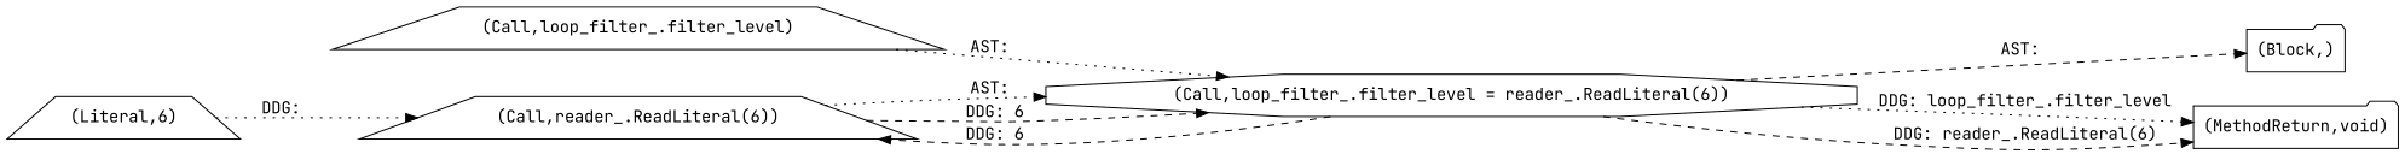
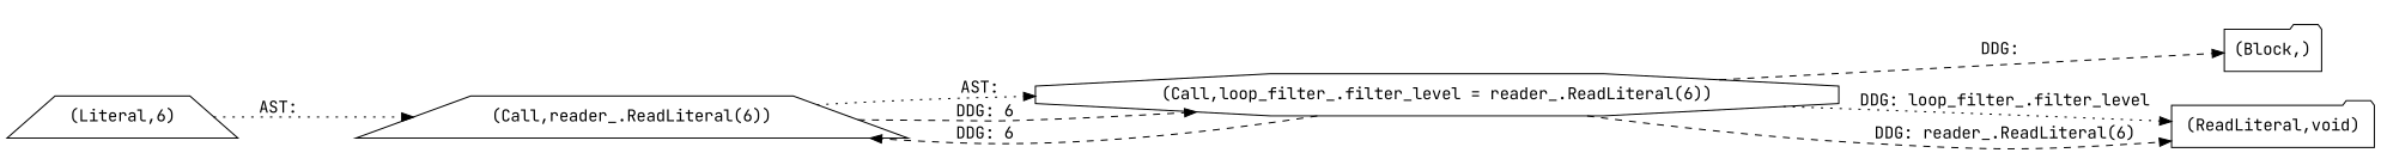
  digraph {
    fontname="JetBrains Mono"
    rankdir=LR
    node [fontname="JetBrains Mono" shape=trapezium]
    edge [fontname="JetBrains Mono" style=dotted]
    n1 [label="(Call,reader_.ReadLiteral(6))"]
    n2 [label="(Call,loop_filter_.filter_level = reader_.ReadLiteral(6))" shape=octagon]
    n3 [label="(Block,)" shape=folder]
-   n4 [label="(MethodReturn,void)" shape=folder]
+   n4 [label="(ReadLiteral,void)" shape=folder]
    n5 [label="(Literal,6)"]
-   n6 [label="(Call,loop_filter_.filter_level)"]
    n1 -> n2 [label="AST: "]
    n1 -> n2 [label="DDG: 6" style=dashed]
    n2 -> n1 [label="DDG: 6" style=dashed]
-   n2 -> n3 [label="AST: " style=dashed]
+   n2 -> n3 [label="DDG: " style=dashed]
    n2 -> n4 [label="DDG: loop_filter_.filter_level"]
    n2 -> n4 [label="DDG: reader_.ReadLiteral(6)" style=dashed]
-   n5 -> n1 [label="DDG: "]
-   n6 -> n2 [label="AST: "]
+   n5 -> n1 [label="AST: "]
  }
